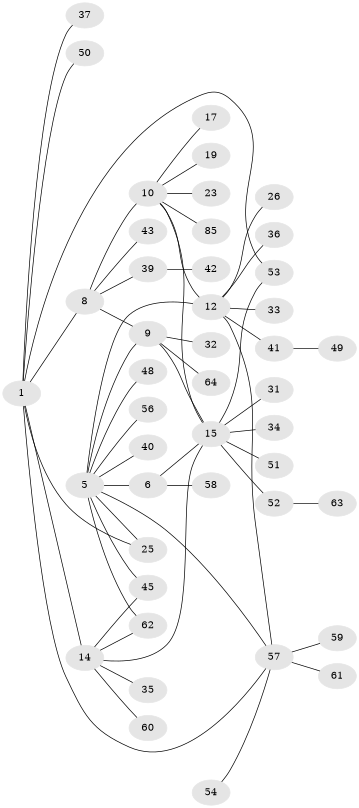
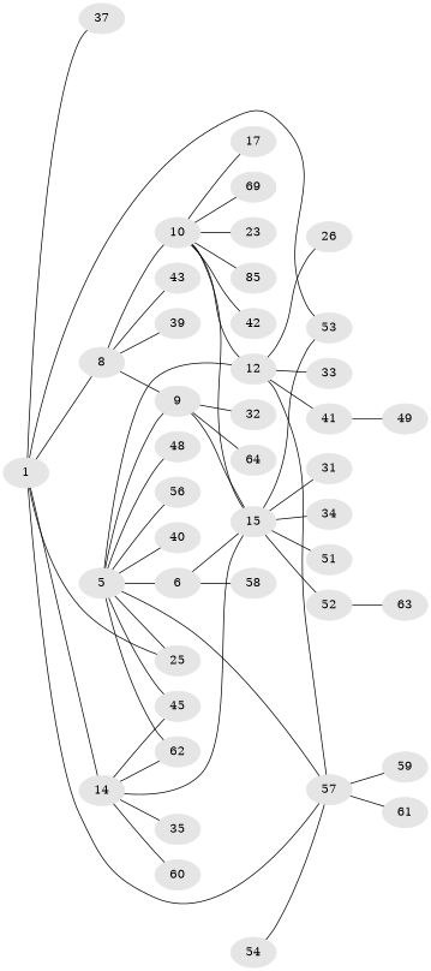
  graph {
    rankdir=LR
    node [color=gray90 style=filled]
    8 [super="+7"]
    9
    10
    39 [super="+38"]
    43
    1
    14
    25 [super="+24"]
    37
-   50
    53 [super="+44"]
    57 [super="+41+3"]
    45
    62 [super="+29"]
    15 [super="+13"]
    35
    60
    59
    61
    5 [super="+4"]
    6
    12 [super="+11"]
    40
    48
    56
    58
    32
    64 [super="+27"]
    26
    33
-   36
    n32 [label=41]
    31
    34
    51
    52 [super="+47"]
    17
-   19
+   19 [label=69]
    23
    42
    n41 [label=85]
    49
    63
    54
    8 -- 9 [weight=2]
    8 -- 10
    8 -- 39
    8 -- 43
    9 -- 15
    9 -- 32
    9 -- 64
    10 -- 15
    10 -- 12 [weight=2]
    10 -- 17
    10 -- 19
    10 -- 23
-   39 -- 42
+   10 -- 42
    10 -- n41
    1 -- 8
    1 -- 14
    1 -- 25
    1 -- 37
-   1 -- 50
    1 -- 53
    1 -- 57 [weight=2]
    14 -- 45
    14 -- 62
    14 -- 15 [weight=2]
    14 -- 35
    14 -- 60
    57 -- 59
    57 -- 61
    15 -- 53
    15 -- 31
    15 -- 34
    15 -- 51
    15 -- 52
    5 -- 9
    5 -- 25
    5 -- 57 [weight=2]
    5 -- 45
    5 -- 62
    5 -- 6 [weight=2]
    5 -- 12
    5 -- 40
    5 -- 48
    5 -- 56
    6 -- 15
    6 -- 58
    12 -- 57
    12 -- 26
    12 -- 33
-   12 -- 36
    12 -- n32
    n32 -- 49
    52 -- 63
    54 -- 57
  }
